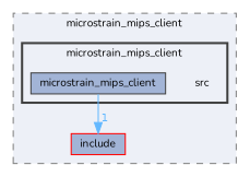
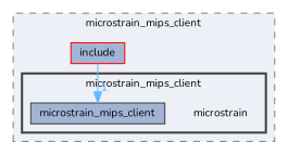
  digraph {
    compound=true
    fontname=Nunito
    node [fontname=Nunito fontsize=10 shape=box fillcolor="#a2b4d6" style=filled]
-   n1 [height=0.2 label=src shape=plaintext width=0.4 fillcolor="" style=""]
+   n1 [height=0.2 label=microstrain shape=plaintext width=0.4 fillcolor="" style=""]
    n2 [color=grey25 height=0.2 label=microstrain_mips_client width=0.4]
    n3 [color=red height=0.2 label=include width=0.4]
    subgraph cluster_1 {
      bgcolor="#edf0f7"
      fontsize=10
      label=microstrain_mips_client
      pencolor=grey50
      style="filled,dashed"
      n3
      subgraph cluster_2 {
        bgcolor="#edf0f7"
        fontsize=10
        pencolor=grey25
        style="filled,bold"
        n1
        n2
      }
    }
-   n2 -> n3 [color=steelblue1 fontcolor=steelblue1 fontname=Nunito fontsize=10 headlabel=1 labeldistance=1.5 labelfontname=Helvetica labelfontsize=10]
+   n3 -> n2 [color=steelblue1 fontcolor=steelblue1 fontname=Nunito fontsize=10 headlabel=1 labeldistance=1.5 labelfontname=Helvetica labelfontsize=10]
  }
